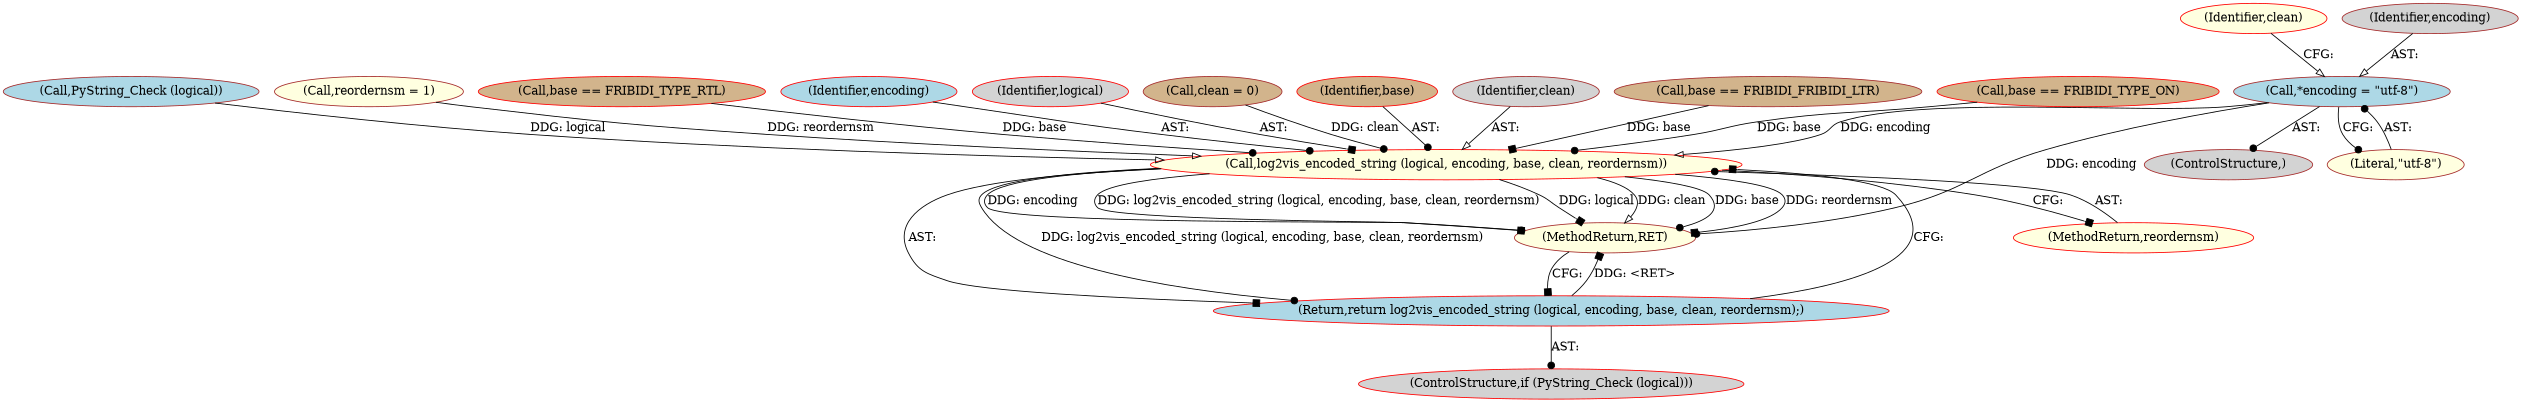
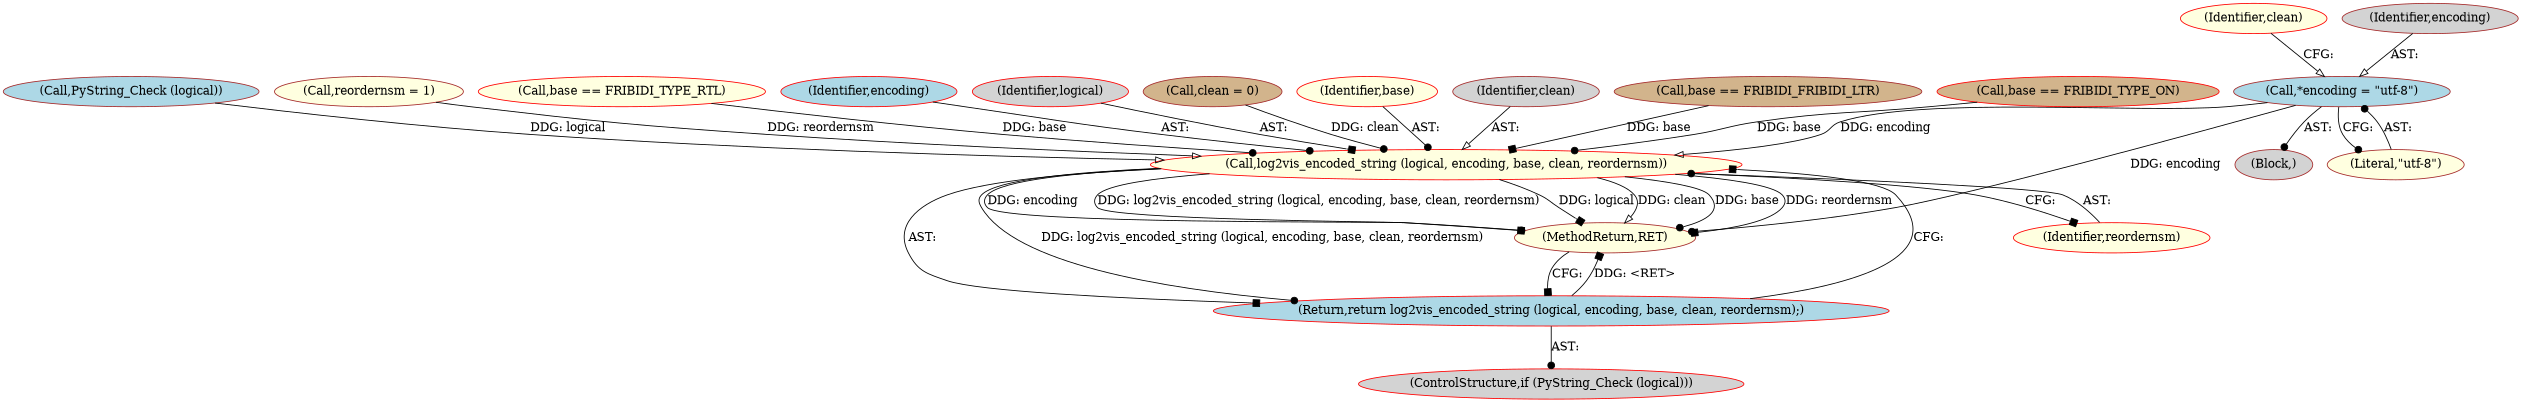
  digraph {
    node [color=brown fillcolor=lightyellow style=filled]
    edge [arrowhead=dot]
    n1 [fillcolor=lightblue label="(Call,*encoding = \"utf-8\")"]
    n2 [color=red label="(Call,log2vis_encoded_string (logical, encoding, base, clean, reordernsm))"]
-   n3 [fillcolor=lightgrey label="(ControlStructure,)"]
+   n3 [fillcolor=lightgrey label="(Block,)"]
    n4 [label="(MethodReturn,RET)"]
    n5 [label="(Literal,\"utf-8\")"]
    n6 [color=red fillcolor=lightblue label="(Return,return log2vis_encoded_string (logical, encoding, base, clean, reordernsm);)"]
-   n7 [color=red label="(MethodReturn,reordernsm)"]
+   n7 [color=red label="(Identifier,reordernsm)"]
    n8 [color=red fillcolor=lightgrey label="(ControlStructure,if (PyString_Check (logical)))"]
    n9 [fillcolor=lightblue label="(Call,PyString_Check (logical))"]
    n10 [label="(Call,reordernsm = 1)"]
-   n11 [color=red fillcolor=tan label="(Call,base == FRIBIDI_TYPE_RTL)"]
+   n11 [color=red label="(Call,base == FRIBIDI_TYPE_RTL)"]
    n12 [color=red fillcolor=lightblue label="(Identifier,encoding)"]
    n13 [color=red label="(Identifier,clean)"]
    n14 [color=red fillcolor=lightgrey label="(Identifier,logical)"]
    n15 [fillcolor=tan label="(Call,clean = 0)"]
-   n16 [color=red fillcolor=tan label="(Identifier,base)"]
+   n16 [color=red label="(Identifier,base)"]
    n17 [fillcolor=lightgrey label="(Identifier,clean)"]
    n18 [fillcolor=lightgrey label="(Identifier,encoding)"]
    n19 [fillcolor=tan label="(Call,base == FRIBIDI_FRIBIDI_LTR)"]
    n20 [color=red fillcolor=tan label="(Call,base == FRIBIDI_TYPE_ON)"]
    n1 -> n2 [arrowhead=onormal label="DDG: encoding"]
    n1 -> n3 [label="AST: "]
    n1 -> n4 [label="DDG: encoding"]
    n1 -> n5 [label="CFG: "]
    n2 -> n4 [label="DDG: encoding"]
    n2 -> n4 [arrowhead=box label="DDG: log2vis_encoded_string (logical, encoding, base, clean, reordernsm)"]
    n2 -> n4 [arrowhead=box label="DDG: logical"]
    n2 -> n4 [arrowhead=onormal label="DDG: clean"]
    n2 -> n4 [label="DDG: base"]
    n2 -> n4 [arrowhead=box label="DDG: reordernsm"]
    n2 -> n6 [arrowhead=box label="AST: "]
    n2 -> n6 [label="DDG: log2vis_encoded_string (logical, encoding, base, clean, reordernsm)"]
    n2 -> n7 [arrowhead=box label="CFG: "]
    n4 -> n6 [arrowhead=box label="CFG: "]
    n5 -> n1 [label="AST: "]
    n6 -> n2 [arrowhead=box label="CFG: "]
    n6 -> n4 [arrowhead=box label="DDG: <RET>"]
    n6 -> n8 [label="AST: "]
    n7 -> n2 [label="AST: "]
    n9 -> n2 [arrowhead=onormal label="DDG: logical"]
    n10 -> n2 [arrowhead=onormal label="DDG: reordernsm"]
    n11 -> n2 [label="DDG: base"]
    n12 -> n2 [label="AST: "]
    n13 -> n1 [arrowhead=onormal label="CFG: "]
    n14 -> n2 [arrowhead=box label="AST: "]
    n15 -> n2 [label="DDG: clean"]
    n16 -> n2 [label="AST: "]
    n17 -> n2 [arrowhead=onormal label="AST: "]
    n18 -> n1 [arrowhead=onormal label="AST: "]
    n19 -> n2 [arrowhead=box label="DDG: base"]
    n20 -> n2 [label="DDG: base"]
  }
